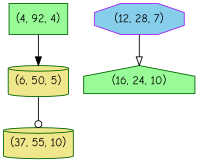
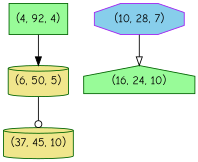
  digraph {
    fontname="Comic Neue"
    node [color=darkgreen fillcolor=palegreen fontname="Comic Neue" shape=cylinder style=filled]
    edge [fontname="Comic Neue"]
    n1 [label="(4, 92, 4)" shape=box]
    "(6, 50, 5)" [fillcolor=khaki]
-   "(37, 45, 10)" [fillcolor=khaki label="(37, 55, 10)"]
-   "(12, 28, 7)" [color=purple fillcolor=skyblue shape=octagon]
+   "(37, 45, 10)" [fillcolor=khaki]
+   "(12, 28, 7)" [color=purple fillcolor=skyblue shape=octagon label="(10, 28, 7)"]
    "(16, 24, 10)" [shape=house]
    n1 -> "(6, 50, 5)" [arrowhead=normal]
    "(6, 50, 5)" -> "(37, 45, 10)" [arrowhead=odot]
    "(12, 28, 7)" -> "(16, 24, 10)" [arrowhead=onormal]
  }
